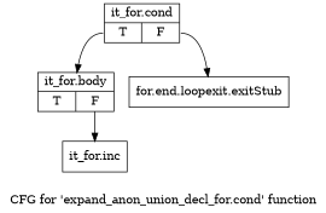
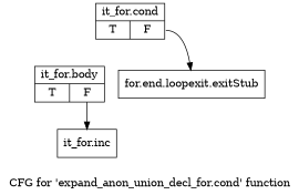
  digraph {
    label="CFG for 'expand_anon_union_decl_for.cond' function"
    node [shape=record]
    edge [tailport=s1]
    n1 [label="{it_for.cond|{<s0>T|<s1>F}}"]
    n2 [label="{for.end.loopexit.exitStub}"]
    n3 [label="{it_for.body|{<s0>T|<s1>F}}"]
    n4 [label="{it_for.inc}"]
    n1 -> n2
-   n1 -> n3 [tailport=s0]
    n3 -> n4
  }
